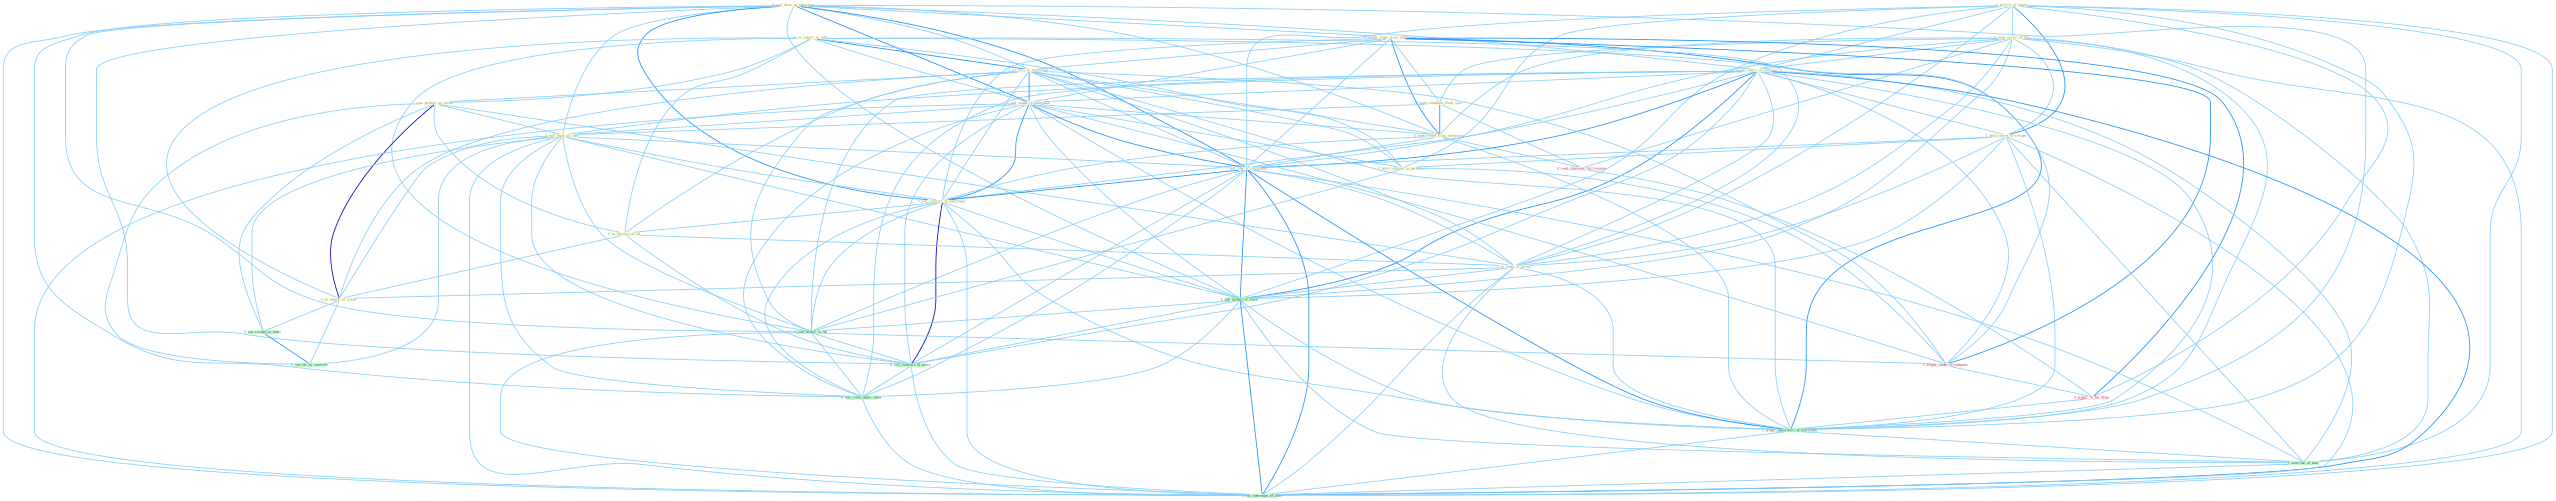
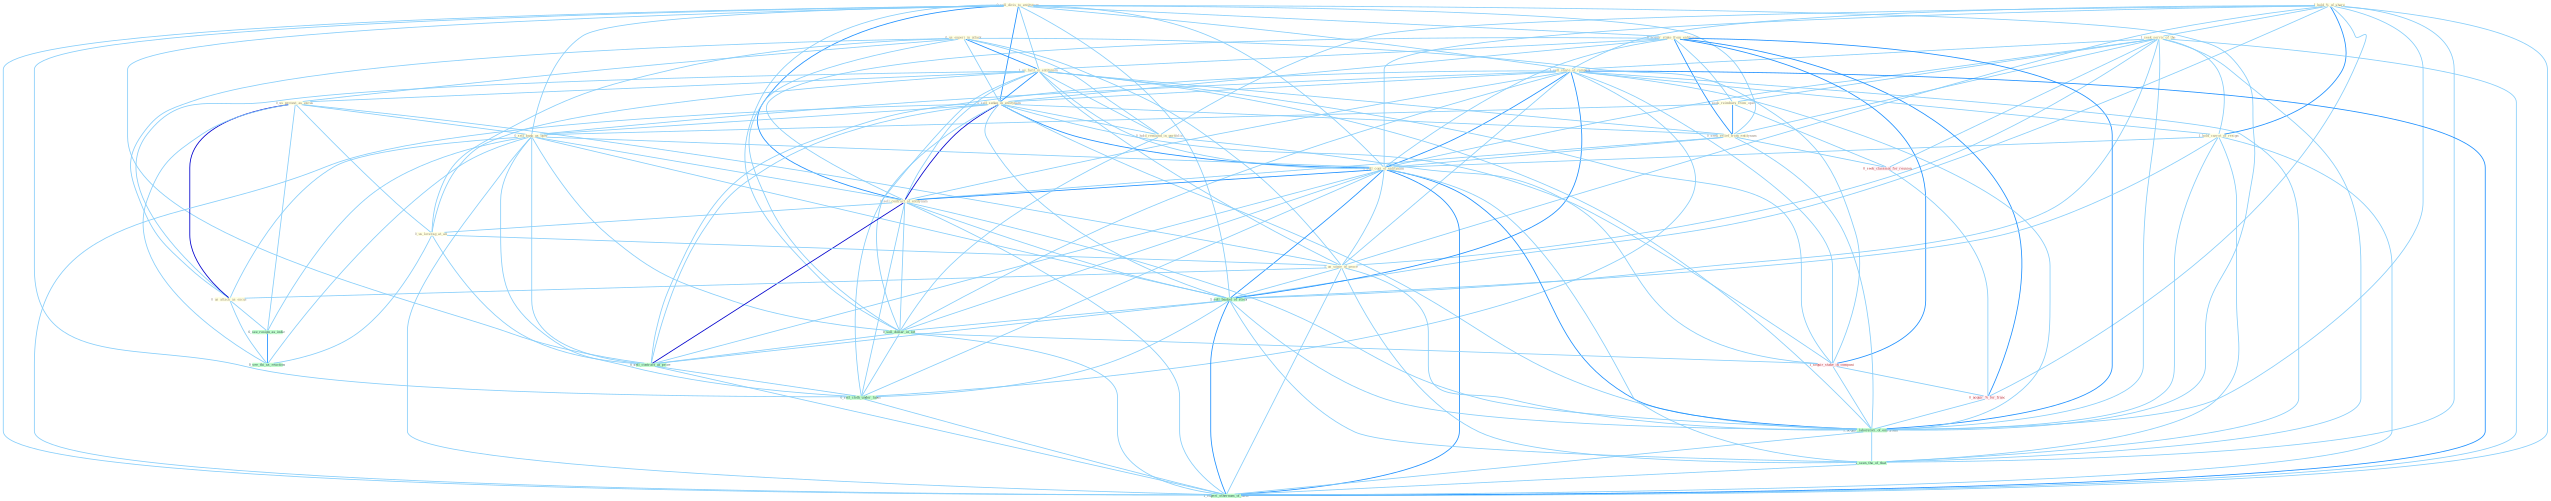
  graph {
    fontname="DejaVu Serif"
    node [color="#ffffe0" fixedsize=true fontcolor="#8b7d6b" fontname="DejaVu Serif" fontsize=4 shape=polygon style=filled]
    edge [color="#87cefa" fontname="DejaVu Serif" w=1]
    "1_hold_%_of_share " [height=.06 width=.5]
    "1_seek_servic_of_the " [height=.06 width=.5]
    "0_sell_divis_to_entitynam " [height=.06 width=.5]
    "0_acquir_stake_from_entitynam " [height=.06 width=.5]
    "1_sell_share_of_compani " [height=.06 width=.5]
    "1_seek_reimburs_from_oper " [height=.06 width=.5]
-   "0_us_experi_in_talk " [height=.06 width=.5]
+   "0_us_experi_in_talk " [height=.06 width=.5 label="0_us_experi_in_attack"]
    "1_us_facil_in_entitynam " [height=.06 width=.5]
    "0_us_protest_as_excus " [height=.06 width=.5]
    n10 [height=.06 label="1_hold_carrot_of_resign" width=.5]
    "0_sell_sedan_in_entitynam " [height=.06 width=.5]
    "0_seek_relief_from_entitynam " [height=.06 width=.5]
    "0_sell_bank_as_oper " [height=.06 width=.5]
    "1_sell_copi_of_entitynam " [height=.06 width=.5]
    "0_sell_contract_at_entitynam " [height=.06 width=.5]
    "0_us_leverag_at_all " [height=.06 width=.5]
    "1_us_some_of_proce " [height=.06 width=.5]
    "0_us_attack_as_excus " [height=.06 width=.5]
    "0_hold_remaind_in_portfolio " [height=.06 width=.5]
    "0_seek_classmat_for_reunion " [color="#fff0f5" fontcolor="#b22222" height=.06 width=.5]
    "1_acquir_stake_in_compani " [color="#fff0f5" fontcolor="#b22222" height=.06 width=.5]
    "0_acquir_%_for_franc " [color="#fff0f5" fontcolor="#b22222" height=.06 width=.5]
    "1_sell_basket_of_stock " [color="#BDFCC9" fontcolor="#2f4f4f" height=.06 width=.5]
    "1_acquir_laboratori_of_entitynam " [color="#BDFCC9" fontcolor="#2f4f4f" height=.06 width=.5]
    "1_seen_the_of_that " [color="#BDFCC9" fontcolor="#2f4f4f" height=.06 width=.5]
-   "1_sell_othernum_of_offic " [color="#BDFCC9" fontcolor="#2f4f4f" height=.06 width=.5]
+   "1_sell_othernum_of_offic " [color="#BDFCC9" fontcolor="#2f4f4f" height=.06 width=.5 label="1_experi_othernum_of_offic"]
    "0_sell_dollar_in_lot " [color="#BDFCC9" fontcolor="#2f4f4f" height=.06 width=.5]
    "0_sell_contract_at_price " [color="#BDFCC9" fontcolor="#2f4f4f" height=.06 width=.5]
    "0_sell_cloth_under_label " [color="#BDFCC9" fontcolor="#2f4f4f" height=.06 width=.5]
    "0_see_resign_as_indic " [color="#BDFCC9" fontcolor="#2f4f4f" height=.06 width=.5]
    "0_see_thi_as_reaction " [color="#BDFCC9" fontcolor="#2f4f4f" height=.06 width=.5]
    subgraph sub_1 {
      "1_hold_%_of_share "
      "1_seek_servic_of_the "
      "0_sell_divis_to_entitynam "
      "0_acquir_stake_from_entitynam "
      "1_sell_share_of_compani "
      "1_seek_reimburs_from_oper "
      "0_us_experi_in_talk "
      "1_us_facil_in_entitynam "
      "0_us_protest_as_excus "
      n10
      "0_sell_sedan_in_entitynam "
      "0_seek_relief_from_entitynam "
      "0_sell_bank_as_oper "
      "1_sell_copi_of_entitynam "
      "0_sell_contract_at_entitynam "
      "0_us_leverag_at_all "
      "1_us_some_of_proce "
      "0_us_attack_as_excus "
      "0_hold_remaind_in_portfolio "
    }
    subgraph sub_2 {
      "0_seek_classmat_for_reunion "
      "1_acquir_stake_in_compani "
      "0_acquir_%_for_franc "
    }
    "1_hold_%_of_share " -- "1_seek_servic_of_the "
    "1_hold_%_of_share " -- "1_sell_share_of_compani "
    "1_hold_%_of_share " -- n10 [color="#1e90ff" w=2]
    "1_hold_%_of_share " -- "1_sell_copi_of_entitynam "
    "1_hold_%_of_share " -- "1_us_some_of_proce "
    "1_hold_%_of_share " -- "0_hold_remaind_in_portfolio "
    "1_hold_%_of_share " -- "0_acquir_%_for_franc "
    "1_hold_%_of_share " -- "1_sell_basket_of_stock "
    "1_hold_%_of_share " -- "1_acquir_laboratori_of_entitynam "
    "1_hold_%_of_share " -- "1_seen_the_of_that "
    "1_hold_%_of_share " -- "1_sell_othernum_of_offic "
    "1_seek_servic_of_the " -- "1_sell_share_of_compani "
    "1_seek_servic_of_the " -- "1_seek_reimburs_from_oper "
    "1_seek_servic_of_the " -- n10
    "1_seek_servic_of_the " -- "0_seek_relief_from_entitynam "
    "1_seek_servic_of_the " -- "1_sell_copi_of_entitynam "
    "1_seek_servic_of_the " -- "1_us_some_of_proce "
    "1_seek_servic_of_the " -- "0_seek_classmat_for_reunion "
    "1_seek_servic_of_the " -- "1_sell_basket_of_stock "
    "1_seek_servic_of_the " -- "1_acquir_laboratori_of_entitynam "
    "1_seek_servic_of_the " -- "1_seen_the_of_that "
    "1_seek_servic_of_the " -- "1_sell_othernum_of_offic "
    "0_sell_divis_to_entitynam " -- "0_acquir_stake_from_entitynam "
    "0_sell_divis_to_entitynam " -- "1_sell_share_of_compani "
    "0_sell_divis_to_entitynam " -- "1_us_facil_in_entitynam "
    "0_sell_divis_to_entitynam " -- "0_sell_sedan_in_entitynam " [color="#1e90ff" w=2]
    "0_sell_divis_to_entitynam " -- "0_seek_relief_from_entitynam "
    "0_sell_divis_to_entitynam " -- "0_sell_bank_as_oper "
-   "0_sell_divis_to_entitynam " -- "1_sell_copi_of_entitynam " [color="#1e90ff" w=2]
+   "0_sell_divis_to_entitynam " -- "1_sell_copi_of_entitynam " [w=2]
    "0_sell_divis_to_entitynam " -- "0_sell_contract_at_entitynam " [color="#1e90ff" w=2]
    "0_sell_divis_to_entitynam " -- "1_sell_basket_of_stock "
    "0_sell_divis_to_entitynam " -- "1_acquir_laboratori_of_entitynam "
    "0_sell_divis_to_entitynam " -- "1_sell_othernum_of_offic "
    "0_sell_divis_to_entitynam " -- "0_sell_dollar_in_lot "
    "0_sell_divis_to_entitynam " -- "0_sell_contract_at_price "
    "0_sell_divis_to_entitynam " -- "0_sell_cloth_under_label "
    "0_acquir_stake_from_entitynam " -- "1_seek_reimburs_from_oper "
    "0_acquir_stake_from_entitynam " -- "1_us_facil_in_entitynam "
    "0_acquir_stake_from_entitynam " -- "0_sell_sedan_in_entitynam "
    "0_acquir_stake_from_entitynam " -- "0_seek_relief_from_entitynam " [color="#1e90ff" w=2]
    "0_acquir_stake_from_entitynam " -- "1_sell_copi_of_entitynam "
    "0_acquir_stake_from_entitynam " -- "0_sell_contract_at_entitynam "
    "0_acquir_stake_from_entitynam " -- "1_acquir_stake_in_compani " [color="#1e90ff" w=2]
    "0_acquir_stake_from_entitynam " -- "0_acquir_%_for_franc " [color="#1e90ff"]
    "0_acquir_stake_from_entitynam " -- "1_acquir_laboratori_of_entitynam " [color="#1e90ff" w=2]
    "1_sell_share_of_compani " -- n10
    "1_sell_share_of_compani " -- "0_sell_sedan_in_entitynam "
    "1_sell_share_of_compani " -- "0_sell_bank_as_oper "
    "1_sell_share_of_compani " -- "1_sell_copi_of_entitynam " [color="#1e90ff" w=2]
    "1_sell_share_of_compani " -- "0_sell_contract_at_entitynam "
    "1_sell_share_of_compani " -- "1_us_some_of_proce "
    "1_sell_share_of_compani " -- "1_acquir_stake_in_compani "
    "1_sell_share_of_compani " -- "1_sell_basket_of_stock " [color="#1e90ff" w=2]
    "1_sell_share_of_compani " -- "1_acquir_laboratori_of_entitynam "
    "1_sell_share_of_compani " -- "1_seen_the_of_that "
    "1_sell_share_of_compani " -- "1_sell_othernum_of_offic " [color="#1e90ff" w=2]
    "1_sell_share_of_compani " -- "0_sell_dollar_in_lot "
    "1_sell_share_of_compani " -- "0_sell_contract_at_price "
    "1_sell_share_of_compani " -- "0_sell_cloth_under_label "
    "1_seek_reimburs_from_oper " -- "0_seek_relief_from_entitynam " [color="#1e90ff" w=2]
    "1_seek_reimburs_from_oper " -- "0_sell_bank_as_oper "
    "1_seek_reimburs_from_oper " -- "0_seek_classmat_for_reunion "
    "0_us_experi_in_talk " -- "1_us_facil_in_entitynam " [color="#1e90ff" w=2]
    "0_us_experi_in_talk " -- "0_us_protest_as_excus "
    "0_us_experi_in_talk " -- "0_sell_sedan_in_entitynam "
    "0_us_experi_in_talk " -- "0_us_leverag_at_all "
    "0_us_experi_in_talk " -- "1_us_some_of_proce "
    "0_us_experi_in_talk " -- "0_us_attack_as_excus "
    "0_us_experi_in_talk " -- "0_hold_remaind_in_portfolio "
    "0_us_experi_in_talk " -- "1_acquir_stake_in_compani "
    "0_us_experi_in_talk " -- "0_sell_dollar_in_lot "
    "1_us_facil_in_entitynam " -- "0_us_protest_as_excus "
    "1_us_facil_in_entitynam " -- "0_sell_sedan_in_entitynam " [color="#1e90ff" w=2]
    "1_us_facil_in_entitynam " -- "0_seek_relief_from_entitynam "
    "1_us_facil_in_entitynam " -- "1_sell_copi_of_entitynam "
    "1_us_facil_in_entitynam " -- "0_sell_contract_at_entitynam "
    "1_us_facil_in_entitynam " -- "0_us_leverag_at_all "
    "1_us_facil_in_entitynam " -- "1_us_some_of_proce "
    "1_us_facil_in_entitynam " -- "0_us_attack_as_excus "
    "1_us_facil_in_entitynam " -- "0_hold_remaind_in_portfolio "
    "1_us_facil_in_entitynam " -- "1_acquir_stake_in_compani "
    "1_us_facil_in_entitynam " -- "1_acquir_laboratori_of_entitynam "
    "1_us_facil_in_entitynam " -- "0_sell_dollar_in_lot "
    "0_us_protest_as_excus " -- "0_sell_bank_as_oper "
    "0_us_protest_as_excus " -- "0_us_leverag_at_all "
    "0_us_protest_as_excus " -- "1_us_some_of_proce "
    "0_us_protest_as_excus " -- "0_us_attack_as_excus " [color="#0000cd" w=3]
    "0_us_protest_as_excus " -- "0_see_resign_as_indic "
    "0_us_protest_as_excus " -- "0_see_thi_as_reaction "
    n10 -- "1_sell_copi_of_entitynam "
-   n10 -- "1_us_some_of_proce "
-   n10 -- "0_hold_remaind_in_portfolio "
    n10 -- "1_sell_basket_of_stock "
    n10 -- "1_acquir_laboratori_of_entitynam "
    n10 -- "1_seen_the_of_that "
    n10 -- "1_sell_othernum_of_offic "
    "0_sell_sedan_in_entitynam " -- "0_seek_relief_from_entitynam "
    "0_sell_sedan_in_entitynam " -- "0_sell_bank_as_oper "
    "0_sell_sedan_in_entitynam " -- "1_sell_copi_of_entitynam " [color="#1e90ff" w=2]
-   "0_sell_sedan_in_entitynam " -- "0_sell_contract_at_entitynam " [color="#1e90ff" w=2]
+   "0_sell_sedan_in_entitynam " -- "0_sell_contract_at_entitynam " [color="#0000cd" w=2]
    "0_sell_sedan_in_entitynam " -- "0_hold_remaind_in_portfolio "
    "0_sell_sedan_in_entitynam " -- "1_acquir_stake_in_compani "
    "0_sell_sedan_in_entitynam " -- "1_sell_basket_of_stock "
    "0_sell_sedan_in_entitynam " -- "1_acquir_laboratori_of_entitynam "
    "0_sell_sedan_in_entitynam " -- "1_sell_othernum_of_offic "
    "0_sell_sedan_in_entitynam " -- "0_sell_contract_at_price "
    "0_sell_sedan_in_entitynam " -- "0_sell_cloth_under_label "
    "0_seek_relief_from_entitynam " -- "1_sell_copi_of_entitynam "
    "0_seek_relief_from_entitynam " -- "0_sell_contract_at_entitynam "
    "0_seek_relief_from_entitynam " -- "0_seek_classmat_for_reunion "
    "0_seek_relief_from_entitynam " -- "1_acquir_laboratori_of_entitynam "
    "0_sell_bank_as_oper " -- "1_sell_copi_of_entitynam "
    "0_sell_bank_as_oper " -- "0_sell_contract_at_entitynam "
    "0_sell_bank_as_oper " -- "0_us_attack_as_excus "
    "0_sell_bank_as_oper " -- "1_sell_basket_of_stock "
    "0_sell_bank_as_oper " -- "1_sell_othernum_of_offic "
    "0_sell_bank_as_oper " -- "0_sell_dollar_in_lot "
    "0_sell_bank_as_oper " -- "0_sell_contract_at_price "
    "0_sell_bank_as_oper " -- "0_sell_cloth_under_label "
    "0_sell_bank_as_oper " -- "0_see_resign_as_indic "
    "0_sell_bank_as_oper " -- "0_see_thi_as_reaction "
    "1_sell_copi_of_entitynam " -- "0_sell_contract_at_entitynam " [color="#1e90ff" w=2]
    "1_sell_copi_of_entitynam " -- "1_us_some_of_proce "
    "1_sell_copi_of_entitynam " -- "1_sell_basket_of_stock " [color="#1e90ff" w=2]
    "1_sell_copi_of_entitynam " -- "1_acquir_laboratori_of_entitynam " [color="#1e90ff" w=2]
    "1_sell_copi_of_entitynam " -- "1_seen_the_of_that "
    "1_sell_copi_of_entitynam " -- "1_sell_othernum_of_offic " [color="#1e90ff" w=2]
    "1_sell_copi_of_entitynam " -- "0_sell_dollar_in_lot "
    "1_sell_copi_of_entitynam " -- "0_sell_contract_at_price "
    "1_sell_copi_of_entitynam " -- "0_sell_cloth_under_label "
    "0_sell_contract_at_entitynam " -- "0_us_leverag_at_all "
    "0_sell_contract_at_entitynam " -- "1_sell_basket_of_stock "
    "0_sell_contract_at_entitynam " -- "1_acquir_laboratori_of_entitynam "
    "0_sell_contract_at_entitynam " -- "1_sell_othernum_of_offic "
    "0_sell_contract_at_entitynam " -- "0_sell_dollar_in_lot "
    "0_sell_contract_at_entitynam " -- "0_sell_contract_at_price " [color="#0000cd" w=3]
    "0_sell_contract_at_entitynam " -- "0_sell_cloth_under_label "
    "0_us_leverag_at_all " -- "1_us_some_of_proce "
-   "0_us_leverag_at_all " -- "0_us_attack_as_excus "
+   "0_us_leverag_at_all " -- "0_see_thi_as_reaction "
    "0_us_leverag_at_all " -- "0_sell_contract_at_price "
    "1_us_some_of_proce " -- "0_us_attack_as_excus "
    "1_us_some_of_proce " -- "1_sell_basket_of_stock "
    "1_us_some_of_proce " -- "1_acquir_laboratori_of_entitynam "
    "1_us_some_of_proce " -- "1_seen_the_of_that "
    "1_us_some_of_proce " -- "1_sell_othernum_of_offic "
    "0_us_attack_as_excus " -- "0_see_resign_as_indic "
    "0_us_attack_as_excus " -- "0_see_thi_as_reaction "
    "0_hold_remaind_in_portfolio " -- "1_acquir_stake_in_compani "
    "0_hold_remaind_in_portfolio " -- "0_sell_dollar_in_lot "
    "0_seek_classmat_for_reunion " -- "0_acquir_%_for_franc "
    "1_acquir_stake_in_compani " -- "0_acquir_%_for_franc "
+   "1_acquir_stake_in_compani " -- "1_acquir_laboratori_of_entitynam "
    "0_acquir_%_for_franc " -- "1_acquir_laboratori_of_entitynam "
    "1_sell_basket_of_stock " -- "1_acquir_laboratori_of_entitynam "
    "1_sell_basket_of_stock " -- "1_seen_the_of_that "
    "1_sell_basket_of_stock " -- "1_sell_othernum_of_offic " [color="#1e90ff" w=2]
    "1_sell_basket_of_stock " -- "0_sell_dollar_in_lot "
    "1_sell_basket_of_stock " -- "0_sell_contract_at_price "
    "1_sell_basket_of_stock " -- "0_sell_cloth_under_label "
    "1_acquir_laboratori_of_entitynam " -- "1_seen_the_of_that "
    "1_acquir_laboratori_of_entitynam " -- "1_sell_othernum_of_offic "
    "1_seen_the_of_that " -- "1_sell_othernum_of_offic "
    "0_sell_dollar_in_lot " -- "1_acquir_stake_in_compani "
    "0_sell_dollar_in_lot " -- "1_sell_othernum_of_offic "
    "0_sell_dollar_in_lot " -- "0_sell_contract_at_price "
    "0_sell_dollar_in_lot " -- "0_sell_cloth_under_label "
    "0_sell_contract_at_price " -- "1_sell_othernum_of_offic "
    "0_sell_contract_at_price " -- "0_sell_cloth_under_label "
    "0_sell_cloth_under_label " -- "1_sell_othernum_of_offic "
    "0_see_resign_as_indic " -- "0_see_thi_as_reaction " [color="#1e90ff" w=2]
  }
